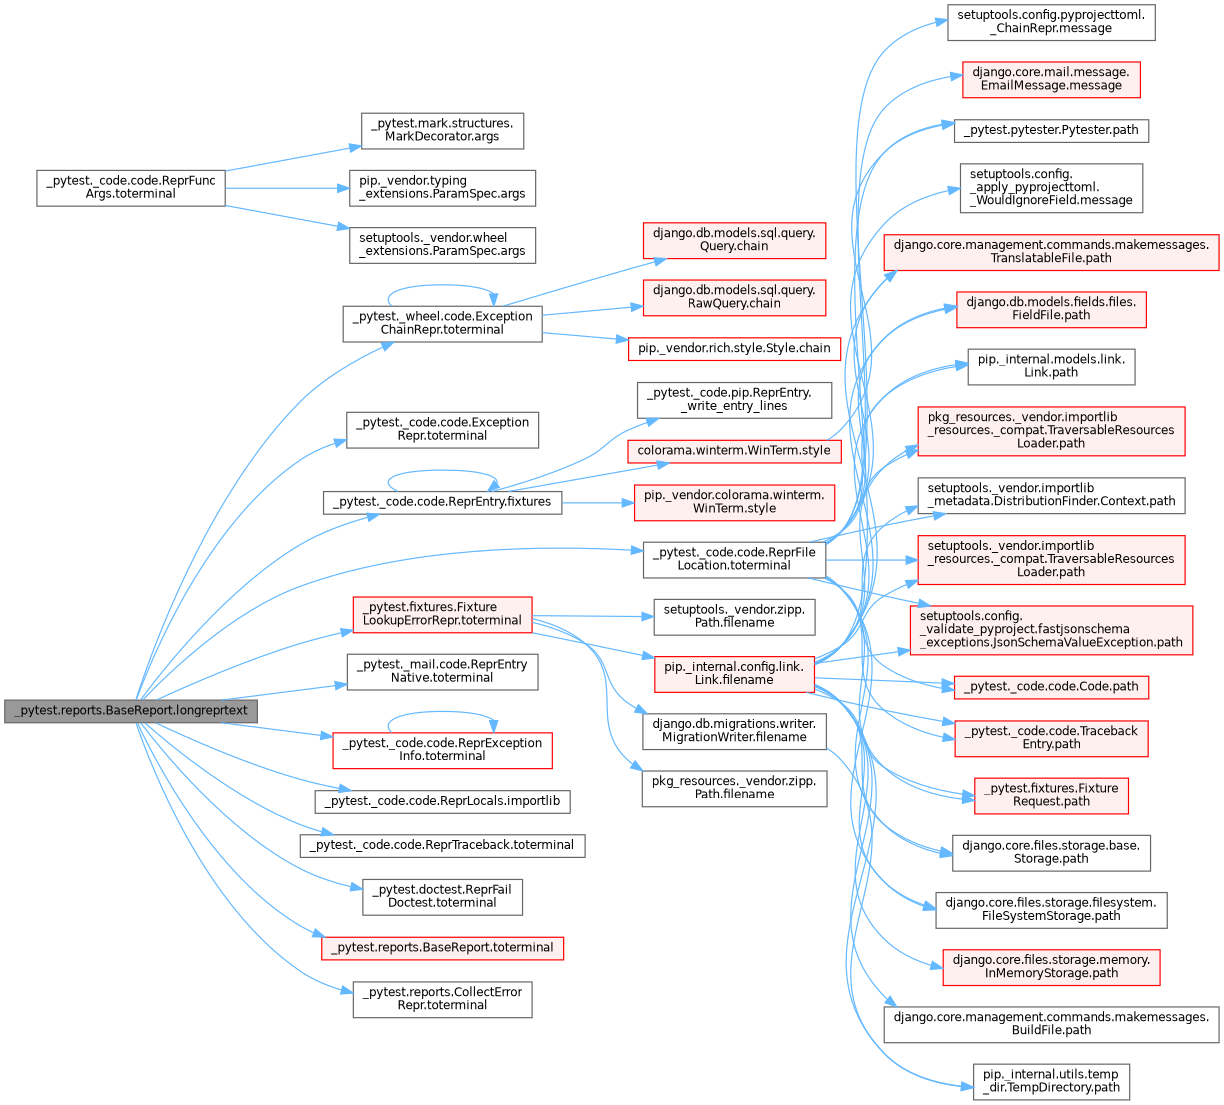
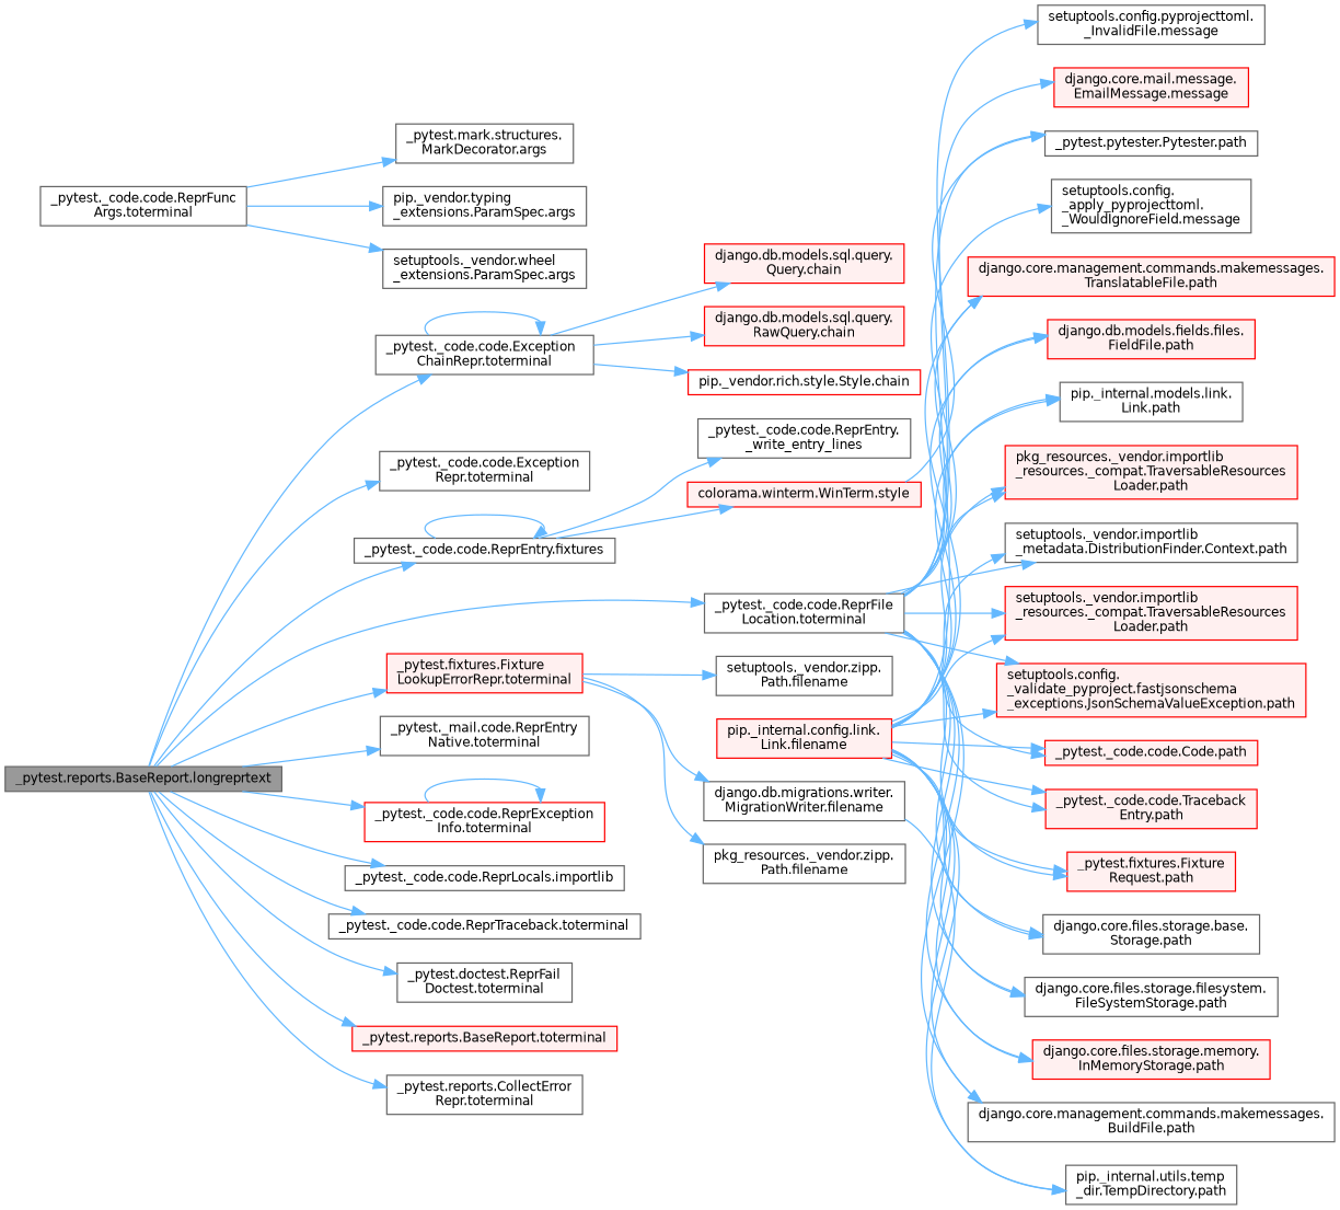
  digraph {
    rankdir=LR
    node [color=grey40 fillcolor=white fontname=Helvetica fontsize=10 shape=box style=filled]
    edge [color=steelblue1 fontname=Helvetica fontsize=10 labelfontname=Helvetica labelfontsize=10 style=solid]
    n1 [color=gray40 fillcolor=grey60 fontcolor=black height=0.2 label="_pytest.reports.BaseReport.longreprtext" width=0.4]
-   n2 [height=0.2 label="_pytest._wheel.code.Exception\lChainRepr.toterminal" width=0.4]
+   n2 [height=0.2 label="_pytest._code.code.Exception\lChainRepr.toterminal" width=0.4]
    n3 [height=0.2 label="_pytest._code.code.Exception\lRepr.toterminal" width=0.4]
    n4 [height=0.2 label="_pytest._code.code.ReprEntry.fixtures" width=0.4]
    n5 [height=0.2 label="_pytest._mail.code.ReprEntry\lNative.toterminal" width=0.4]
    n6 [color=red height=0.2 label="_pytest._code.code.ReprException\lInfo.toterminal" width=0.4]
    n7 [height=0.2 label="_pytest._code.code.ReprFile\lLocation.toterminal" width=0.4]
    n8 [height=0.2 label="_pytest._code.code.ReprLocals.importlib" width=0.4]
    n9 [height=0.2 label="_pytest._code.code.ReprTraceback.toterminal" width=0.4]
    n10 [height=0.2 label="_pytest.doctest.ReprFail\lDoctest.toterminal" width=0.4]
    n11 [color=red fillcolor="#FFF0F0" height=0.2 label="_pytest.fixtures.Fixture\lLookupErrorRepr.toterminal" width=0.4]
    n12 [color=red fillcolor="#FFF0F0" height=0.2 label="_pytest.reports.BaseReport.toterminal" width=0.4]
    n13 [height=0.2 label="_pytest.reports.CollectError\lRepr.toterminal" width=0.4]
    n14 [color=red fillcolor="#FFF0F0" height=0.2 label="django.db.models.sql.query.\lQuery.chain" width=0.4]
    n15 [color=red fillcolor="#FFF0F0" height=0.2 label="django.db.models.sql.query.\lRawQuery.chain" width=0.4]
    n16 [color=red height=0.2 label="pip._vendor.rich.style.Style.chain" width=0.4]
-   n17 [height=0.2 label="_pytest._code.pip.ReprEntry.\l_write_entry_lines" width=0.4]
+   n17 [height=0.2 label="_pytest._code.code.ReprEntry.\l_write_entry_lines" width=0.4]
    n18 [color=red fillcolor="#FFF0F0" height=0.2 label="colorama.winterm.WinTerm.style" width=0.4]
-   n19 [color=red fillcolor="#FFF0F0" height=0.2 label="pip._vendor.colorama.winterm.\lWinTerm.style" width=0.4]
    n20 [color=red fillcolor="#FFF0F0" height=0.2 label="django.core.mail.message.\lEmailMessage.message" width=0.4]
    n21 [height=0.2 label="setuptools.config.\l_apply_pyprojecttoml.\l_WouldIgnoreField.message" width=0.4]
-   n22 [height=0.2 label="setuptools.config.pyprojecttoml.\l_ChainRepr.message" width=0.4]
+   n22 [height=0.2 label="setuptools.config.pyprojecttoml.\l_InvalidFile.message" width=0.4]
    n23 [color=red fillcolor="#FFF0F0" height=0.2 label="_pytest._code.code.Code.path" width=0.4]
    n24 [color=red fillcolor="#FFF0F0" height=0.2 label="_pytest._code.code.Traceback\lEntry.path" width=0.4]
    n25 [color=red fillcolor="#FFF0F0" height=0.2 label="_pytest.fixtures.Fixture\lRequest.path" width=0.4]
    n26 [height=0.2 label="django.core.files.storage.base.\lStorage.path" width=0.4]
    n27 [height=0.2 label="django.core.files.storage.filesystem.\lFileSystemStorage.path" width=0.4]
    n28 [color=red fillcolor="#FFF0F0" height=0.2 label="django.core.files.storage.memory.\lInMemoryStorage.path" width=0.4]
    n29 [height=0.2 label="django.core.management.commands.makemessages.\lBuildFile.path" width=0.4]
    n30 [color=red fillcolor="#FFF0F0" height=0.2 label="django.core.management.commands.makemessages.\lTranslatableFile.path" width=0.4]
    n31 [color=red fillcolor="#FFF0F0" height=0.2 label="django.db.models.fields.files.\lFieldFile.path" width=0.4]
    n32 [height=0.2 label="pip._internal.models.link.\lLink.path" width=0.4]
    n33 [color=red fillcolor="#FFF0F0" height=0.2 label="pkg_resources._vendor.importlib\l_resources._compat.TraversableResources\lLoader.path" width=0.4]
    n34 [height=0.2 label="setuptools._vendor.importlib\l_metadata.DistributionFinder.Context.path" width=0.4]
    n35 [color=red fillcolor="#FFF0F0" height=0.2 label="setuptools._vendor.importlib\l_resources._compat.TraversableResources\lLoader.path" width=0.4]
    n36 [color=red fillcolor="#FFF0F0" height=0.2 label="setuptools.config.\l_validate_pyproject.fastjsonschema\l_exceptions.JsonSchemaValueException.path" width=0.4]
    n37 [height=0.2 label="_pytest._code.code.ReprFunc\lArgs.toterminal" width=0.4]
    n38 [height=0.2 label="_pytest.mark.structures.\lMarkDecorator.args" width=0.4]
    n39 [height=0.2 label="pip._vendor.typing\l_extensions.ParamSpec.args" width=0.4]
    n40 [height=0.2 label="setuptools._vendor.wheel\l_extensions.ParamSpec.args" width=0.4]
    n41 [height=0.2 label="django.db.migrations.writer.\lMigrationWriter.filename" width=0.4]
    n42 [color=red fillcolor="#FFF0F0" height=0.2 label="pip._internal.config.link.\lLink.filename" width=0.4]
    n43 [height=0.2 label="pkg_resources._vendor.zipp.\lPath.filename" width=0.4]
    n44 [height=0.2 label="setuptools._vendor.zipp.\lPath.filename" width=0.4]
    n45 [height=0.2 label="_pytest.pytester.Pytester.path" width=0.4]
    n46 [height=0.2 label="pip._internal.utils.temp\l_dir.TempDirectory.path" width=0.4]
    n1 -> n2
    n1 -> n3
    n1 -> n4
    n1 -> n5
    n1 -> n6
    n1 -> n7
    n1 -> n8
    n1 -> n9
    n1 -> n10
    n1 -> n11
    n1 -> n12
    n1 -> n13
    n2 -> n2
    n2 -> n14
    n2 -> n15
    n2 -> n16
    n4 -> n4
    n4 -> n17
    n4 -> n18
-   n4 -> n19
    n6 -> n6
    n7 -> n20
    n7 -> n21
    n7 -> n22
    n7 -> n23
    n7 -> n24
    n7 -> n25
    n7 -> n26
    n7 -> n27
+   n7 -> n28
+   n7 -> n29
    n7 -> n30
    n7 -> n31
    n7 -> n32
    n7 -> n33
    n7 -> n34
    n7 -> n35
    n7 -> n36
    n11 -> n41
-   n11 -> n42
    n11 -> n43
    n11 -> n44
    n18 -> n45
    n37 -> n38
    n37 -> n39
    n37 -> n40
    n41 -> n46
    n42 -> n23
    n42 -> n24
    n42 -> n25
    n42 -> n26
    n42 -> n27
    n42 -> n28
    n42 -> n29
    n42 -> n30
    n42 -> n31
    n42 -> n32
    n42 -> n33
    n42 -> n34
    n42 -> n35
    n42 -> n36
    n42 -> n45
    n42 -> n46
  }
